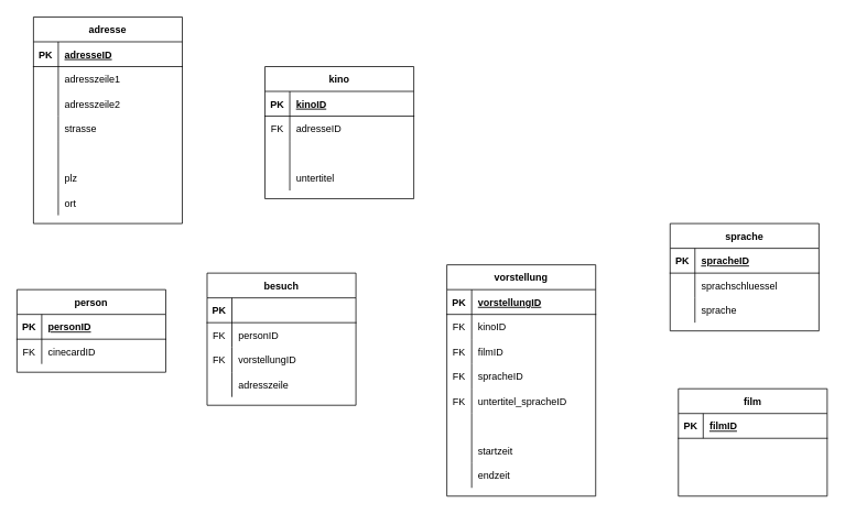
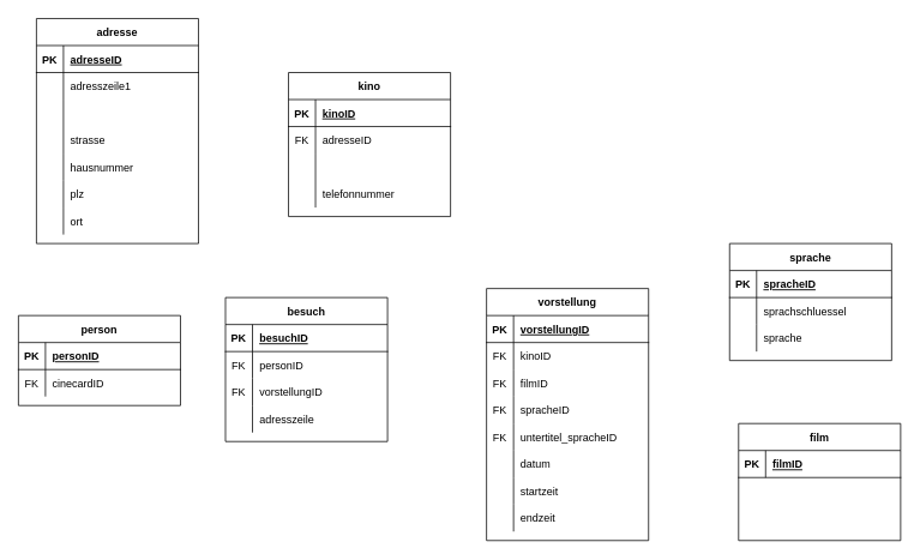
  <mxCell id="0" />
  <mxCell id="1" parent="0" />
  <mxCell id="2" value="kino" style="shape=table;startSize=30;container=1;collapsible=1;childLayout=tableLayout;fixedRows=1;rowLines=0;fontStyle=1;align=center;resizeLast=1;" vertex="1" parent="1"><mxGeometry x="320" y="80" width="180" height="160" as="geometry" /></mxCell>
  <mxCell id="3" value="" style="shape=partialRectangle;collapsible=0;dropTarget=0;pointerEvents=0;fillColor=none;top=0;left=0;bottom=1;right=0;points=[[0,0.5],[1,0.5]];portConstraint=eastwest;" vertex="1" parent="2"><mxGeometry y="30" width="180" height="30" as="geometry" /></mxCell>
  <mxCell id="4" value="PK" style="shape=partialRectangle;connectable=0;fillColor=none;top=0;left=0;bottom=0;right=0;fontStyle=1;overflow=hidden;" vertex="1" parent="3"><mxGeometry width="30" height="30" as="geometry" /></mxCell>
  <mxCell id="5" value="kinoID" style="shape=partialRectangle;connectable=0;fillColor=none;top=0;left=0;bottom=0;right=0;align=left;spacingLeft=6;fontStyle=5;overflow=hidden;" vertex="1" parent="3"><mxGeometry x="30" width="150" height="30" as="geometry" /></mxCell>
  <mxCell id="6" value="" style="shape=partialRectangle;collapsible=0;dropTarget=0;pointerEvents=0;fillColor=none;top=0;left=0;bottom=0;right=0;points=[[0,0.5],[1,0.5]];portConstraint=eastwest;" vertex="1" parent="2"><mxGeometry y="60" width="180" height="30" as="geometry" /></mxCell>
  <mxCell id="7" value="FK" style="shape=partialRectangle;connectable=0;fillColor=none;top=0;left=0;bottom=0;right=0;fontStyle=0;overflow=hidden;" vertex="1" parent="6"><mxGeometry width="30" height="30" as="geometry" /></mxCell>
  <mxCell id="8" value="adresseID" style="shape=partialRectangle;connectable=0;fillColor=none;top=0;left=0;bottom=0;right=0;align=left;spacingLeft=6;fontStyle=0;overflow=hidden;" vertex="1" parent="6"><mxGeometry x="30" width="150" height="30" as="geometry" /></mxCell>
  <mxCell id="9" value="" style="shape=partialRectangle;collapsible=0;dropTarget=0;pointerEvents=0;fillColor=none;top=0;left=0;bottom=0;right=0;points=[[0,0.5],[1,0.5]];portConstraint=eastwest;" vertex="1" parent="2"><mxGeometry y="90" width="180" height="30" as="geometry" /></mxCell>
  <mxCell id="10" value="" style="shape=partialRectangle;connectable=0;fillColor=none;top=0;left=0;bottom=0;right=0;editable=1;overflow=hidden;" vertex="1" parent="9"><mxGeometry width="30" height="30" as="geometry" /></mxCell>
  <mxCell id="11" value="" style="shape=partialRectangle;collapsible=0;dropTarget=0;pointerEvents=0;fillColor=none;top=0;left=0;bottom=0;right=0;points=[[0,0.5],[1,0.5]];portConstraint=eastwest;" vertex="1" parent="2"><mxGeometry y="120" width="180" height="30" as="geometry" /></mxCell>
  <mxCell id="12" value="" style="shape=partialRectangle;connectable=0;fillColor=none;top=0;left=0;bottom=0;right=0;editable=1;overflow=hidden;" vertex="1" parent="11"><mxGeometry width="30" height="30" as="geometry" /></mxCell>
- <mxCell id="13" value="untertitel" style="shape=partialRectangle;connectable=0;fillColor=none;top=0;left=0;bottom=0;right=0;align=left;spacingLeft=6;overflow=hidden;" vertex="1" parent="11"><mxGeometry x="30" width="150" height="30" as="geometry" /></mxCell>
+ <mxCell id="13" value="telefonnummer" style="shape=partialRectangle;connectable=0;fillColor=none;top=0;left=0;bottom=0;right=0;align=left;spacingLeft=6;overflow=hidden;" vertex="1" parent="11"><mxGeometry x="30" width="150" height="30" as="geometry" /></mxCell>
  <mxCell id="14" value="vorstellung" style="shape=table;startSize=30;container=1;collapsible=1;childLayout=tableLayout;fixedRows=1;rowLines=0;fontStyle=1;align=center;resizeLast=1;" vertex="1" parent="1"><mxGeometry x="540" y="320" width="180" height="280" as="geometry" /></mxCell>
  <mxCell id="15" value="" style="shape=partialRectangle;collapsible=0;dropTarget=0;pointerEvents=0;fillColor=none;top=0;left=0;bottom=1;right=0;points=[[0,0.5],[1,0.5]];portConstraint=eastwest;" vertex="1" parent="14"><mxGeometry y="30" width="180" height="30" as="geometry" /></mxCell>
  <mxCell id="16" value="PK" style="shape=partialRectangle;connectable=0;fillColor=none;top=0;left=0;bottom=0;right=0;fontStyle=1;overflow=hidden;" vertex="1" parent="15"><mxGeometry width="30" height="30" as="geometry" /></mxCell>
  <mxCell id="17" value="vorstellungID" style="shape=partialRectangle;connectable=0;fillColor=none;top=0;left=0;bottom=0;right=0;align=left;spacingLeft=6;fontStyle=5;overflow=hidden;" vertex="1" parent="15"><mxGeometry x="30" width="150" height="30" as="geometry" /></mxCell>
  <mxCell id="18" value="" style="shape=partialRectangle;collapsible=0;dropTarget=0;pointerEvents=0;fillColor=none;top=0;left=0;bottom=0;right=0;points=[[0,0.5],[1,0.5]];portConstraint=eastwest;" vertex="1" parent="14"><mxGeometry y="60" width="180" height="30" as="geometry" /></mxCell>
  <mxCell id="19" value="FK" style="shape=partialRectangle;connectable=0;fillColor=none;top=0;left=0;bottom=0;right=0;fontStyle=0;overflow=hidden;" vertex="1" parent="18"><mxGeometry width="30" height="30" as="geometry" /></mxCell>
  <mxCell id="20" value="kinoID" style="shape=partialRectangle;connectable=0;fillColor=none;top=0;left=0;bottom=0;right=0;align=left;spacingLeft=6;fontStyle=0;overflow=hidden;" vertex="1" parent="18"><mxGeometry x="30" width="150" height="30" as="geometry" /></mxCell>
  <mxCell id="21" value="" style="shape=partialRectangle;collapsible=0;dropTarget=0;pointerEvents=0;fillColor=none;top=0;left=0;bottom=0;right=0;points=[[0,0.5],[1,0.5]];portConstraint=eastwest;" vertex="1" parent="14"><mxGeometry y="90" width="180" height="30" as="geometry" /></mxCell>
  <mxCell id="22" value="FK" style="shape=partialRectangle;connectable=0;fillColor=none;top=0;left=0;bottom=0;right=0;fontStyle=0;overflow=hidden;" vertex="1" parent="21"><mxGeometry width="30" height="30" as="geometry" /></mxCell>
  <mxCell id="23" value="filmID" style="shape=partialRectangle;connectable=0;fillColor=none;top=0;left=0;bottom=0;right=0;align=left;spacingLeft=6;fontStyle=0;overflow=hidden;" vertex="1" parent="21"><mxGeometry x="30" width="150" height="30" as="geometry" /></mxCell>
  <mxCell id="24" value="" style="shape=partialRectangle;collapsible=0;dropTarget=0;pointerEvents=0;fillColor=none;top=0;left=0;bottom=0;right=0;points=[[0,0.5],[1,0.5]];portConstraint=eastwest;" vertex="1" parent="14"><mxGeometry y="120" width="180" height="30" as="geometry" /></mxCell>
  <mxCell id="25" value="FK" style="shape=partialRectangle;connectable=0;fillColor=none;top=0;left=0;bottom=0;right=0;fontStyle=0;overflow=hidden;" vertex="1" parent="24"><mxGeometry width="30" height="30" as="geometry" /></mxCell>
  <mxCell id="26" value="spracheID" style="shape=partialRectangle;connectable=0;fillColor=none;top=0;left=0;bottom=0;right=0;align=left;spacingLeft=6;fontStyle=0;overflow=hidden;" vertex="1" parent="24"><mxGeometry x="30" width="150" height="30" as="geometry" /></mxCell>
  <mxCell id="27" value="" style="shape=partialRectangle;collapsible=0;dropTarget=0;pointerEvents=0;fillColor=none;top=0;left=0;bottom=0;right=0;points=[[0,0.5],[1,0.5]];portConstraint=eastwest;" vertex="1" parent="14"><mxGeometry y="150" width="180" height="30" as="geometry" /></mxCell>
  <mxCell id="28" value="FK" style="shape=partialRectangle;connectable=0;fillColor=none;top=0;left=0;bottom=0;right=0;fontStyle=0;overflow=hidden;" vertex="1" parent="27"><mxGeometry width="30" height="30" as="geometry" /></mxCell>
  <mxCell id="29" value="untertitel_spracheID" style="shape=partialRectangle;connectable=0;fillColor=none;top=0;left=0;bottom=0;right=0;align=left;spacingLeft=6;fontStyle=0;overflow=hidden;" vertex="1" parent="27"><mxGeometry x="30" width="150" height="30" as="geometry" /></mxCell>
  <mxCell id="30" value="" style="shape=partialRectangle;collapsible=0;dropTarget=0;pointerEvents=0;fillColor=none;top=0;left=0;bottom=0;right=0;points=[[0,0.5],[1,0.5]];portConstraint=eastwest;" vertex="1" parent="14"><mxGeometry y="180" width="180" height="30" as="geometry" /></mxCell>
  <mxCell id="31" value="" style="shape=partialRectangle;connectable=0;fillColor=none;top=0;left=0;bottom=0;right=0;editable=1;overflow=hidden;" vertex="1" parent="30"><mxGeometry width="30" height="30" as="geometry" /></mxCell>
+ <mxCell id="32" value="datum" style="shape=partialRectangle;connectable=0;fillColor=none;top=0;left=0;bottom=0;right=0;align=left;spacingLeft=6;overflow=hidden;" vertex="1" parent="30"><mxGeometry x="30" width="150" height="30" as="geometry" /></mxCell>
  <mxCell id="33" value="" style="shape=partialRectangle;collapsible=0;dropTarget=0;pointerEvents=0;fillColor=none;top=0;left=0;bottom=0;right=0;points=[[0,0.5],[1,0.5]];portConstraint=eastwest;" vertex="1" parent="14"><mxGeometry y="210" width="180" height="30" as="geometry" /></mxCell>
  <mxCell id="34" value="" style="shape=partialRectangle;connectable=0;fillColor=none;top=0;left=0;bottom=0;right=0;editable=1;overflow=hidden;" vertex="1" parent="33"><mxGeometry width="30" height="30" as="geometry" /></mxCell>
  <mxCell id="35" value="startzeit" style="shape=partialRectangle;connectable=0;fillColor=none;top=0;left=0;bottom=0;right=0;align=left;spacingLeft=6;overflow=hidden;" vertex="1" parent="33"><mxGeometry x="30" width="150" height="30" as="geometry" /></mxCell>
  <mxCell id="36" value="" style="shape=partialRectangle;collapsible=0;dropTarget=0;pointerEvents=0;fillColor=none;top=0;left=0;bottom=0;right=0;points=[[0,0.5],[1,0.5]];portConstraint=eastwest;" vertex="1" parent="14"><mxGeometry y="240" width="180" height="30" as="geometry" /></mxCell>
  <mxCell id="37" value="" style="shape=partialRectangle;connectable=0;fillColor=none;top=0;left=0;bottom=0;right=0;editable=1;overflow=hidden;" vertex="1" parent="36"><mxGeometry width="30" height="30" as="geometry" /></mxCell>
  <mxCell id="38" value="endzeit" style="shape=partialRectangle;connectable=0;fillColor=none;top=0;left=0;bottom=0;right=0;align=left;spacingLeft=6;overflow=hidden;" vertex="1" parent="36"><mxGeometry x="30" width="150" height="30" as="geometry" /></mxCell>
  <mxCell id="39" value="adresse" style="shape=table;startSize=30;container=1;collapsible=1;childLayout=tableLayout;fixedRows=1;rowLines=0;fontStyle=1;align=center;resizeLast=1;" vertex="1" parent="1"><mxGeometry x="40" y="20" width="180" height="250" as="geometry" /></mxCell>
  <mxCell id="40" value="" style="shape=partialRectangle;collapsible=0;dropTarget=0;pointerEvents=0;fillColor=none;top=0;left=0;bottom=1;right=0;points=[[0,0.5],[1,0.5]];portConstraint=eastwest;" vertex="1" parent="39"><mxGeometry y="30" width="180" height="30" as="geometry" /></mxCell>
  <mxCell id="41" value="PK" style="shape=partialRectangle;connectable=0;fillColor=none;top=0;left=0;bottom=0;right=0;fontStyle=1;overflow=hidden;" vertex="1" parent="40"><mxGeometry width="30" height="30" as="geometry" /></mxCell>
  <mxCell id="42" value="adresseID" style="shape=partialRectangle;connectable=0;fillColor=none;top=0;left=0;bottom=0;right=0;align=left;spacingLeft=6;fontStyle=5;overflow=hidden;" vertex="1" parent="40"><mxGeometry x="30" width="150" height="30" as="geometry" /></mxCell>
  <mxCell id="43" value="" style="shape=partialRectangle;collapsible=0;dropTarget=0;pointerEvents=0;fillColor=none;top=0;left=0;bottom=0;right=0;points=[[0,0.5],[1,0.5]];portConstraint=eastwest;" vertex="1" parent="39"><mxGeometry y="60" width="180" height="30" as="geometry" /></mxCell>
  <mxCell id="44" value="" style="shape=partialRectangle;connectable=0;fillColor=none;top=0;left=0;bottom=0;right=0;editable=1;overflow=hidden;" vertex="1" parent="43"><mxGeometry width="30" height="30" as="geometry" /></mxCell>
  <mxCell id="45" value="adresszeile1" style="shape=partialRectangle;connectable=0;fillColor=none;top=0;left=0;bottom=0;right=0;align=left;spacingLeft=6;overflow=hidden;" vertex="1" parent="43"><mxGeometry x="30" width="150" height="30" as="geometry" /></mxCell>
  <mxCell id="46" value="" style="shape=partialRectangle;collapsible=0;dropTarget=0;pointerEvents=0;fillColor=none;top=0;left=0;bottom=0;right=0;points=[[0,0.5],[1,0.5]];portConstraint=eastwest;" vertex="1" parent="39"><mxGeometry y="90" width="180" height="30" as="geometry" /></mxCell>
  <mxCell id="47" value="" style="shape=partialRectangle;connectable=0;fillColor=none;top=0;left=0;bottom=0;right=0;editable=1;overflow=hidden;" vertex="1" parent="46"><mxGeometry width="30" height="30" as="geometry" /></mxCell>
- <mxCell id="48" value="adresszeile2" style="shape=partialRectangle;connectable=0;fillColor=none;top=0;left=0;bottom=0;right=0;align=left;spacingLeft=6;overflow=hidden;" vertex="1" parent="46"><mxGeometry x="30" width="150" height="30" as="geometry" /></mxCell>
  <mxCell id="49" value="" style="shape=partialRectangle;collapsible=0;dropTarget=0;pointerEvents=0;fillColor=none;top=0;left=0;bottom=0;right=0;points=[[0,0.5],[1,0.5]];portConstraint=eastwest;" vertex="1" parent="39"><mxGeometry y="120" width="180" height="30" as="geometry" /></mxCell>
  <mxCell id="50" value="" style="shape=partialRectangle;connectable=0;fillColor=none;top=0;left=0;bottom=0;right=0;editable=1;overflow=hidden;" vertex="1" parent="49"><mxGeometry width="30" height="30" as="geometry" /></mxCell>
  <mxCell id="51" value="strasse" style="shape=partialRectangle;connectable=0;fillColor=none;top=0;left=0;bottom=0;right=0;align=left;spacingLeft=6;overflow=hidden;" vertex="1" parent="49"><mxGeometry x="30" width="150" height="30" as="geometry" /></mxCell>
  <mxCell id="52" value="" style="shape=partialRectangle;collapsible=0;dropTarget=0;pointerEvents=0;fillColor=none;top=0;left=0;bottom=0;right=0;points=[[0,0.5],[1,0.5]];portConstraint=eastwest;" vertex="1" parent="39"><mxGeometry y="150" width="180" height="30" as="geometry" /></mxCell>
  <mxCell id="53" value="" style="shape=partialRectangle;connectable=0;fillColor=none;top=0;left=0;bottom=0;right=0;editable=1;overflow=hidden;" vertex="1" parent="52"><mxGeometry width="30" height="30" as="geometry" /></mxCell>
+ <mxCell id="54" value="hausnummer" style="shape=partialRectangle;connectable=0;fillColor=none;top=0;left=0;bottom=0;right=0;align=left;spacingLeft=6;overflow=hidden;" vertex="1" parent="52"><mxGeometry x="30" width="150" height="30" as="geometry" /></mxCell>
  <mxCell id="55" value="" style="shape=partialRectangle;collapsible=0;dropTarget=0;pointerEvents=0;fillColor=none;top=0;left=0;bottom=0;right=0;points=[[0,0.5],[1,0.5]];portConstraint=eastwest;" vertex="1" parent="39"><mxGeometry y="180" width="180" height="30" as="geometry" /></mxCell>
  <mxCell id="56" value="" style="shape=partialRectangle;connectable=0;fillColor=none;top=0;left=0;bottom=0;right=0;editable=1;overflow=hidden;" vertex="1" parent="55"><mxGeometry width="30" height="30" as="geometry" /></mxCell>
  <mxCell id="57" value="plz" style="shape=partialRectangle;connectable=0;fillColor=none;top=0;left=0;bottom=0;right=0;align=left;spacingLeft=6;overflow=hidden;" vertex="1" parent="55"><mxGeometry x="30" width="150" height="30" as="geometry" /></mxCell>
  <mxCell id="58" value="" style="shape=partialRectangle;collapsible=0;dropTarget=0;pointerEvents=0;fillColor=none;top=0;left=0;bottom=0;right=0;points=[[0,0.5],[1,0.5]];portConstraint=eastwest;" vertex="1" parent="39"><mxGeometry y="210" width="180" height="30" as="geometry" /></mxCell>
  <mxCell id="59" value="" style="shape=partialRectangle;connectable=0;fillColor=none;top=0;left=0;bottom=0;right=0;editable=1;overflow=hidden;" vertex="1" parent="58"><mxGeometry width="30" height="30" as="geometry" /></mxCell>
  <mxCell id="60" value="ort" style="shape=partialRectangle;connectable=0;fillColor=none;top=0;left=0;bottom=0;right=0;align=left;spacingLeft=6;overflow=hidden;" vertex="1" parent="58"><mxGeometry x="30" width="150" height="30" as="geometry" /></mxCell>
  <mxCell id="61" value="sprache" style="shape=table;startSize=30;container=1;collapsible=1;childLayout=tableLayout;fixedRows=1;rowLines=0;fontStyle=1;align=center;resizeLast=1;" vertex="1" parent="1"><mxGeometry x="810" y="270" width="180" height="130" as="geometry" /></mxCell>
  <mxCell id="62" value="" style="shape=partialRectangle;collapsible=0;dropTarget=0;pointerEvents=0;fillColor=none;top=0;left=0;bottom=1;right=0;points=[[0,0.5],[1,0.5]];portConstraint=eastwest;" vertex="1" parent="61"><mxGeometry y="30" width="180" height="30" as="geometry" /></mxCell>
  <mxCell id="63" value="PK" style="shape=partialRectangle;connectable=0;fillColor=none;top=0;left=0;bottom=0;right=0;fontStyle=1;overflow=hidden;" vertex="1" parent="62"><mxGeometry width="30" height="30" as="geometry" /></mxCell>
  <mxCell id="64" value="spracheID" style="shape=partialRectangle;connectable=0;fillColor=none;top=0;left=0;bottom=0;right=0;align=left;spacingLeft=6;fontStyle=5;overflow=hidden;" vertex="1" parent="62"><mxGeometry x="30" width="150" height="30" as="geometry" /></mxCell>
  <mxCell id="65" value="" style="shape=partialRectangle;collapsible=0;dropTarget=0;pointerEvents=0;fillColor=none;top=0;left=0;bottom=0;right=0;points=[[0,0.5],[1,0.5]];portConstraint=eastwest;" vertex="1" parent="61"><mxGeometry y="60" width="180" height="30" as="geometry" /></mxCell>
  <mxCell id="66" value="" style="shape=partialRectangle;connectable=0;fillColor=none;top=0;left=0;bottom=0;right=0;editable=1;overflow=hidden;" vertex="1" parent="65"><mxGeometry width="30" height="30" as="geometry" /></mxCell>
  <mxCell id="67" value="sprachschluessel" style="shape=partialRectangle;connectable=0;fillColor=none;top=0;left=0;bottom=0;right=0;align=left;spacingLeft=6;overflow=hidden;" vertex="1" parent="65"><mxGeometry x="30" width="150" height="30" as="geometry" /></mxCell>
  <mxCell id="68" value="" style="shape=partialRectangle;collapsible=0;dropTarget=0;pointerEvents=0;fillColor=none;top=0;left=0;bottom=0;right=0;points=[[0,0.5],[1,0.5]];portConstraint=eastwest;" vertex="1" parent="61"><mxGeometry y="90" width="180" height="30" as="geometry" /></mxCell>
  <mxCell id="69" value="" style="shape=partialRectangle;connectable=0;fillColor=none;top=0;left=0;bottom=0;right=0;editable=1;overflow=hidden;" vertex="1" parent="68"><mxGeometry width="30" height="30" as="geometry" /></mxCell>
  <mxCell id="70" value="sprache" style="shape=partialRectangle;connectable=0;fillColor=none;top=0;left=0;bottom=0;right=0;align=left;spacingLeft=6;overflow=hidden;" vertex="1" parent="68"><mxGeometry x="30" width="150" height="30" as="geometry" /></mxCell>
  <mxCell id="71" value="film" style="shape=table;startSize=30;container=1;collapsible=1;childLayout=tableLayout;fixedRows=1;rowLines=0;fontStyle=1;align=center;resizeLast=1;" vertex="1" parent="1"><mxGeometry x="820" y="470" width="180" height="130" as="geometry" /></mxCell>
  <mxCell id="72" value="" style="shape=partialRectangle;collapsible=0;dropTarget=0;pointerEvents=0;fillColor=none;top=0;left=0;bottom=1;right=0;points=[[0,0.5],[1,0.5]];portConstraint=eastwest;" vertex="1" parent="71"><mxGeometry y="30" width="180" height="30" as="geometry" /></mxCell>
  <mxCell id="73" value="PK" style="shape=partialRectangle;connectable=0;fillColor=none;top=0;left=0;bottom=0;right=0;fontStyle=1;overflow=hidden;" vertex="1" parent="72"><mxGeometry width="30" height="30" as="geometry" /></mxCell>
  <mxCell id="74" value="filmID" style="shape=partialRectangle;connectable=0;fillColor=none;top=0;left=0;bottom=0;right=0;align=left;spacingLeft=6;fontStyle=5;overflow=hidden;" vertex="1" parent="72"><mxGeometry x="30" width="150" height="30" as="geometry" /></mxCell>
  <mxCell id="75" value="" style="shape=partialRectangle;collapsible=0;dropTarget=0;pointerEvents=0;fillColor=none;top=0;left=0;bottom=0;right=0;points=[[0,0.5],[1,0.5]];portConstraint=eastwest;" vertex="1" parent="71"><mxGeometry y="60" width="180" height="30" as="geometry" /></mxCell>
  <mxCell id="76" value="" style="shape=partialRectangle;connectable=0;fillColor=none;top=0;left=0;bottom=0;right=0;editable=1;overflow=hidden;" vertex="1" parent="75"><mxGeometry width="30" height="30" as="geometry" /></mxCell>
  <mxCell id="77" value="" style="shape=partialRectangle;collapsible=0;dropTarget=0;pointerEvents=0;fillColor=none;top=0;left=0;bottom=0;right=0;points=[[0,0.5],[1,0.5]];portConstraint=eastwest;" vertex="1" parent="71"><mxGeometry y="90" width="180" height="30" as="geometry" /></mxCell>
  <mxCell id="78" value="" style="shape=partialRectangle;connectable=0;fillColor=none;top=0;left=0;bottom=0;right=0;editable=1;overflow=hidden;" vertex="1" parent="77"><mxGeometry width="30" height="30" as="geometry" /></mxCell>
  <mxCell id="79" value="besuch" style="shape=table;startSize=30;container=1;collapsible=1;childLayout=tableLayout;fixedRows=1;rowLines=0;fontStyle=1;align=center;resizeLast=1;" vertex="1" parent="1"><mxGeometry x="250" y="330" width="180" height="160" as="geometry" /></mxCell>
  <mxCell id="80" value="" style="shape=partialRectangle;collapsible=0;dropTarget=0;pointerEvents=0;fillColor=none;top=0;left=0;bottom=1;right=0;points=[[0,0.5],[1,0.5]];portConstraint=eastwest;" vertex="1" parent="79"><mxGeometry y="30" width="180" height="30" as="geometry" /></mxCell>
  <mxCell id="81" value="PK" style="shape=partialRectangle;connectable=0;fillColor=none;top=0;left=0;bottom=0;right=0;fontStyle=1;overflow=hidden;" vertex="1" parent="80"><mxGeometry width="30" height="30" as="geometry" /></mxCell>
+ <mxCell id="82" value="besuchID" style="shape=partialRectangle;connectable=0;fillColor=none;top=0;left=0;bottom=0;right=0;align=left;spacingLeft=6;fontStyle=5;overflow=hidden;" vertex="1" parent="80"><mxGeometry x="30" width="150" height="30" as="geometry" /></mxCell>
  <mxCell id="83" value="" style="shape=partialRectangle;collapsible=0;dropTarget=0;pointerEvents=0;fillColor=none;top=0;left=0;bottom=0;right=0;points=[[0,0.5],[1,0.5]];portConstraint=eastwest;" vertex="1" parent="79"><mxGeometry y="60" width="180" height="30" as="geometry" /></mxCell>
  <mxCell id="84" value="FK" style="shape=partialRectangle;connectable=0;fillColor=none;top=0;left=0;bottom=0;right=0;fontStyle=0;overflow=hidden;" vertex="1" parent="83"><mxGeometry width="30" height="30" as="geometry" /></mxCell>
  <mxCell id="85" value="personID" style="shape=partialRectangle;connectable=0;fillColor=none;top=0;left=0;bottom=0;right=0;align=left;spacingLeft=6;fontStyle=0;overflow=hidden;" vertex="1" parent="83"><mxGeometry x="30" width="150" height="30" as="geometry" /></mxCell>
  <mxCell id="86" value="" style="shape=partialRectangle;collapsible=0;dropTarget=0;pointerEvents=0;fillColor=none;top=0;left=0;bottom=0;right=0;points=[[0,0.5],[1,0.5]];portConstraint=eastwest;" vertex="1" parent="79"><mxGeometry y="90" width="180" height="30" as="geometry" /></mxCell>
  <mxCell id="87" value="FK" style="shape=partialRectangle;connectable=0;fillColor=none;top=0;left=0;bottom=0;right=0;fontStyle=0;overflow=hidden;" vertex="1" parent="86"><mxGeometry width="30" height="30" as="geometry" /></mxCell>
  <mxCell id="88" value="vorstellungID" style="shape=partialRectangle;connectable=0;fillColor=none;top=0;left=0;bottom=0;right=0;align=left;spacingLeft=6;fontStyle=0;overflow=hidden;" vertex="1" parent="86"><mxGeometry x="30" width="150" height="30" as="geometry" /></mxCell>
  <mxCell id="89" value="" style="shape=partialRectangle;collapsible=0;dropTarget=0;pointerEvents=0;fillColor=none;top=0;left=0;bottom=0;right=0;points=[[0,0.5],[1,0.5]];portConstraint=eastwest;" vertex="1" parent="79"><mxGeometry y="120" width="180" height="30" as="geometry" /></mxCell>
  <mxCell id="90" value="" style="shape=partialRectangle;connectable=0;fillColor=none;top=0;left=0;bottom=0;right=0;editable=1;overflow=hidden;" vertex="1" parent="89"><mxGeometry width="30" height="30" as="geometry" /></mxCell>
  <mxCell id="91" value="adresszeile" style="shape=partialRectangle;connectable=0;fillColor=none;top=0;left=0;bottom=0;right=0;align=left;spacingLeft=6;overflow=hidden;" vertex="1" parent="89"><mxGeometry x="30" width="150" height="30" as="geometry" /></mxCell>
  <mxCell id="92" value="person" style="shape=table;startSize=30;container=1;collapsible=1;childLayout=tableLayout;fixedRows=1;rowLines=0;fontStyle=1;align=center;resizeLast=1;" vertex="1" parent="1"><mxGeometry x="20" y="350" width="180" height="100" as="geometry" /></mxCell>
  <mxCell id="93" value="" style="shape=partialRectangle;collapsible=0;dropTarget=0;pointerEvents=0;fillColor=none;top=0;left=0;bottom=1;right=0;points=[[0,0.5],[1,0.5]];portConstraint=eastwest;" vertex="1" parent="92"><mxGeometry y="30" width="180" height="30" as="geometry" /></mxCell>
  <mxCell id="94" value="PK" style="shape=partialRectangle;connectable=0;fillColor=none;top=0;left=0;bottom=0;right=0;fontStyle=1;overflow=hidden;" vertex="1" parent="93"><mxGeometry width="30" height="30" as="geometry" /></mxCell>
  <mxCell id="95" value="personID" style="shape=partialRectangle;connectable=0;fillColor=none;top=0;left=0;bottom=0;right=0;align=left;spacingLeft=6;fontStyle=5;overflow=hidden;" vertex="1" parent="93"><mxGeometry x="30" width="150" height="30" as="geometry" /></mxCell>
  <mxCell id="96" value="" style="shape=partialRectangle;collapsible=0;dropTarget=0;pointerEvents=0;fillColor=none;top=0;left=0;bottom=0;right=0;points=[[0,0.5],[1,0.5]];portConstraint=eastwest;" vertex="1" parent="92"><mxGeometry y="60" width="180" height="30" as="geometry" /></mxCell>
  <mxCell id="97" value="FK" style="shape=partialRectangle;connectable=0;fillColor=none;top=0;left=0;bottom=0;right=0;fontStyle=0;overflow=hidden;" vertex="1" parent="96"><mxGeometry width="30" height="30" as="geometry" /></mxCell>
  <mxCell id="98" value="cinecardID" style="shape=partialRectangle;connectable=0;fillColor=none;top=0;left=0;bottom=0;right=0;align=left;spacingLeft=6;fontStyle=0;overflow=hidden;" vertex="1" parent="96"><mxGeometry x="30" width="150" height="30" as="geometry" /></mxCell>
